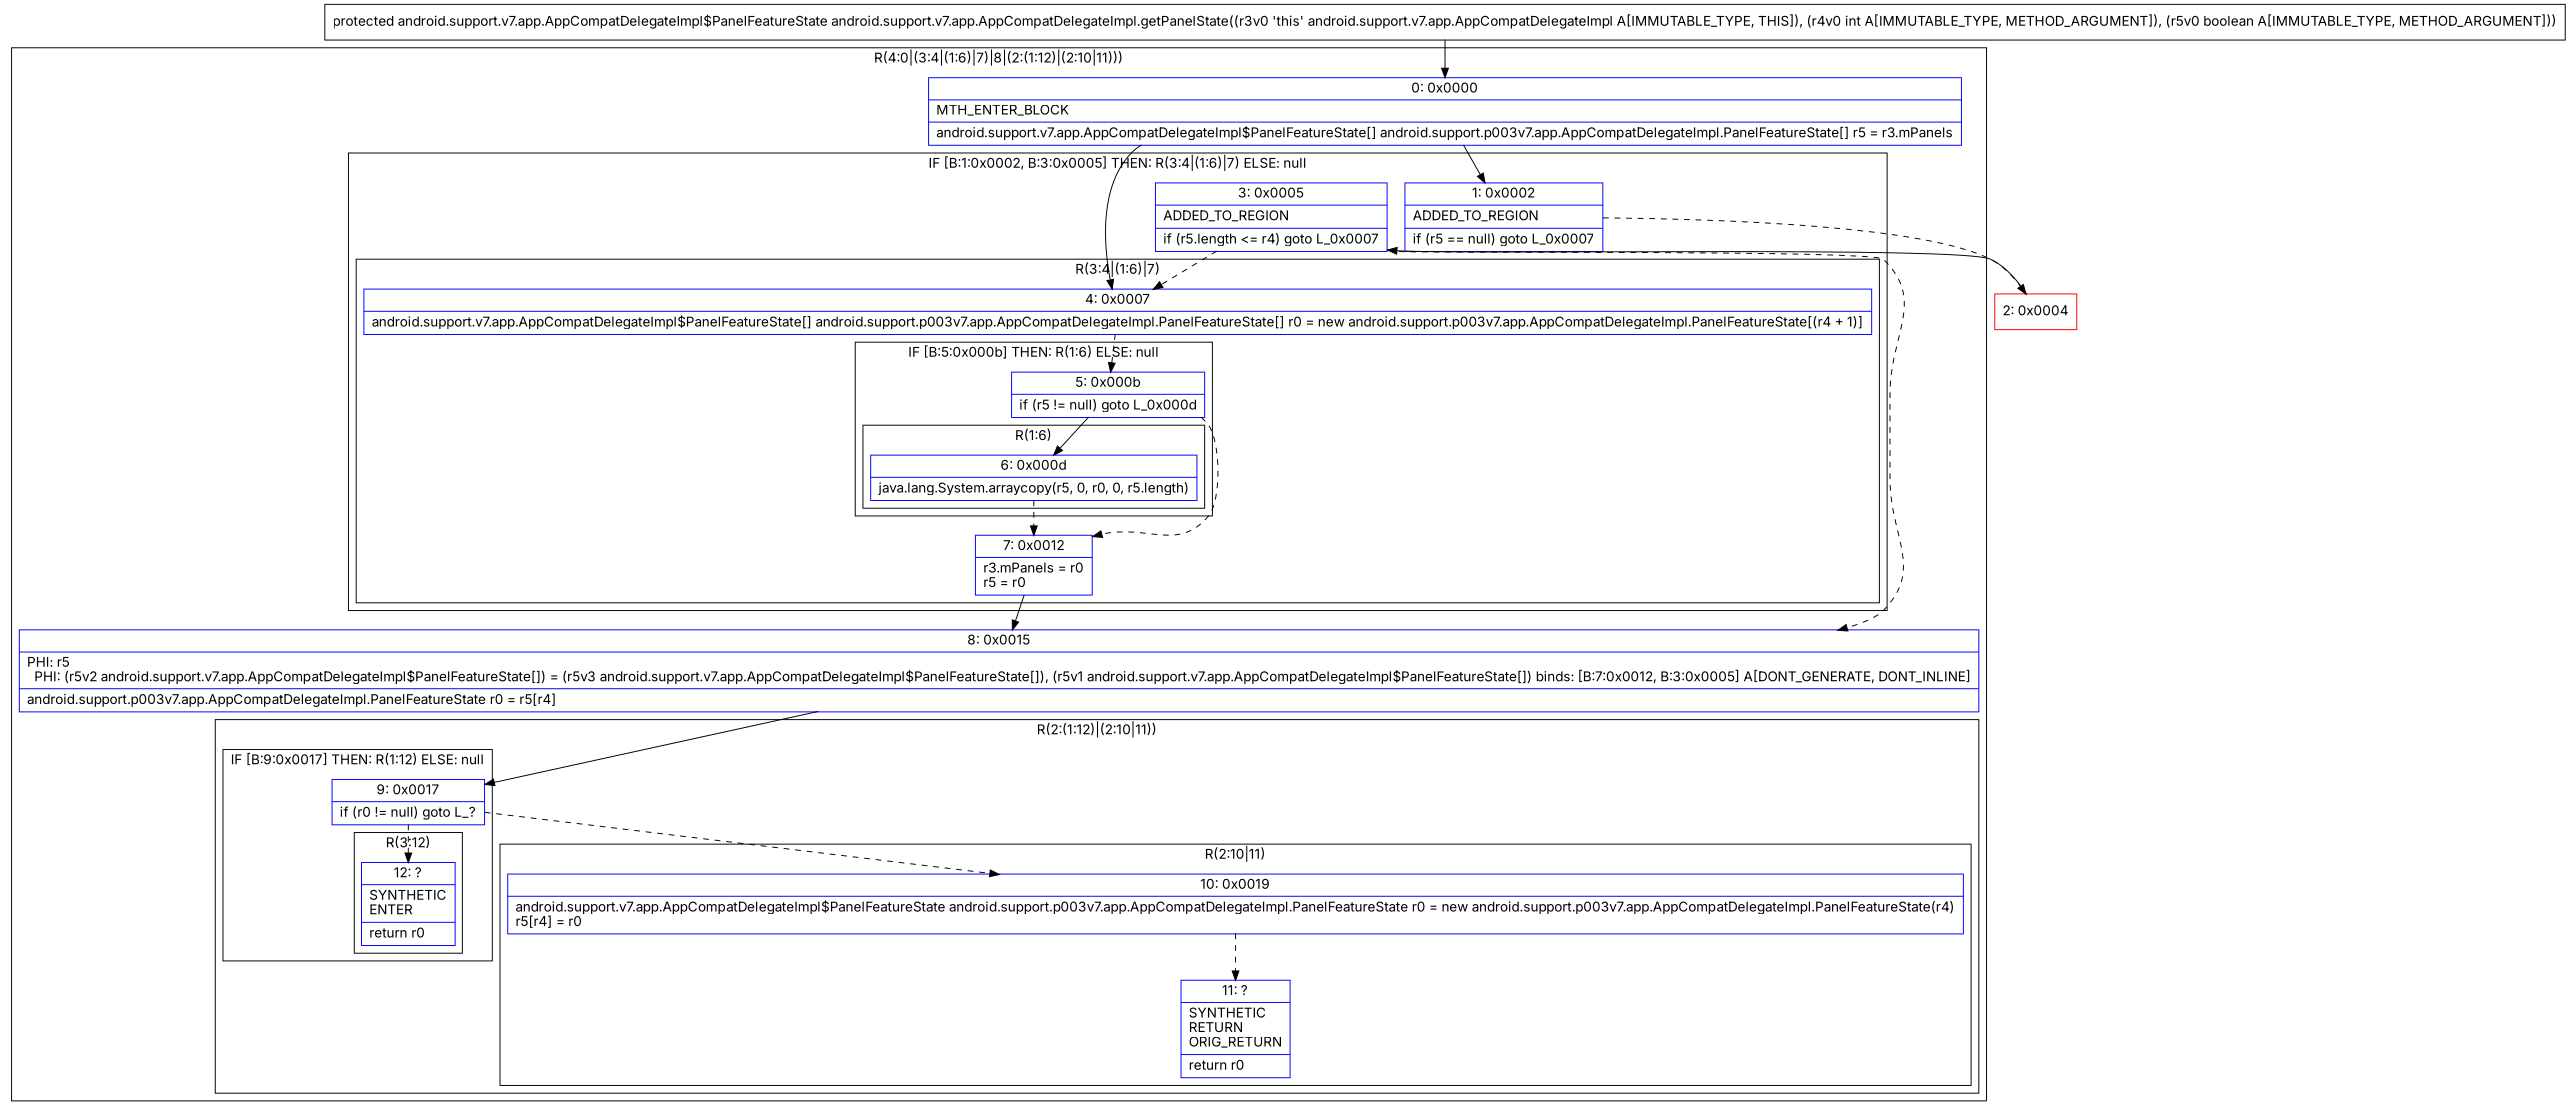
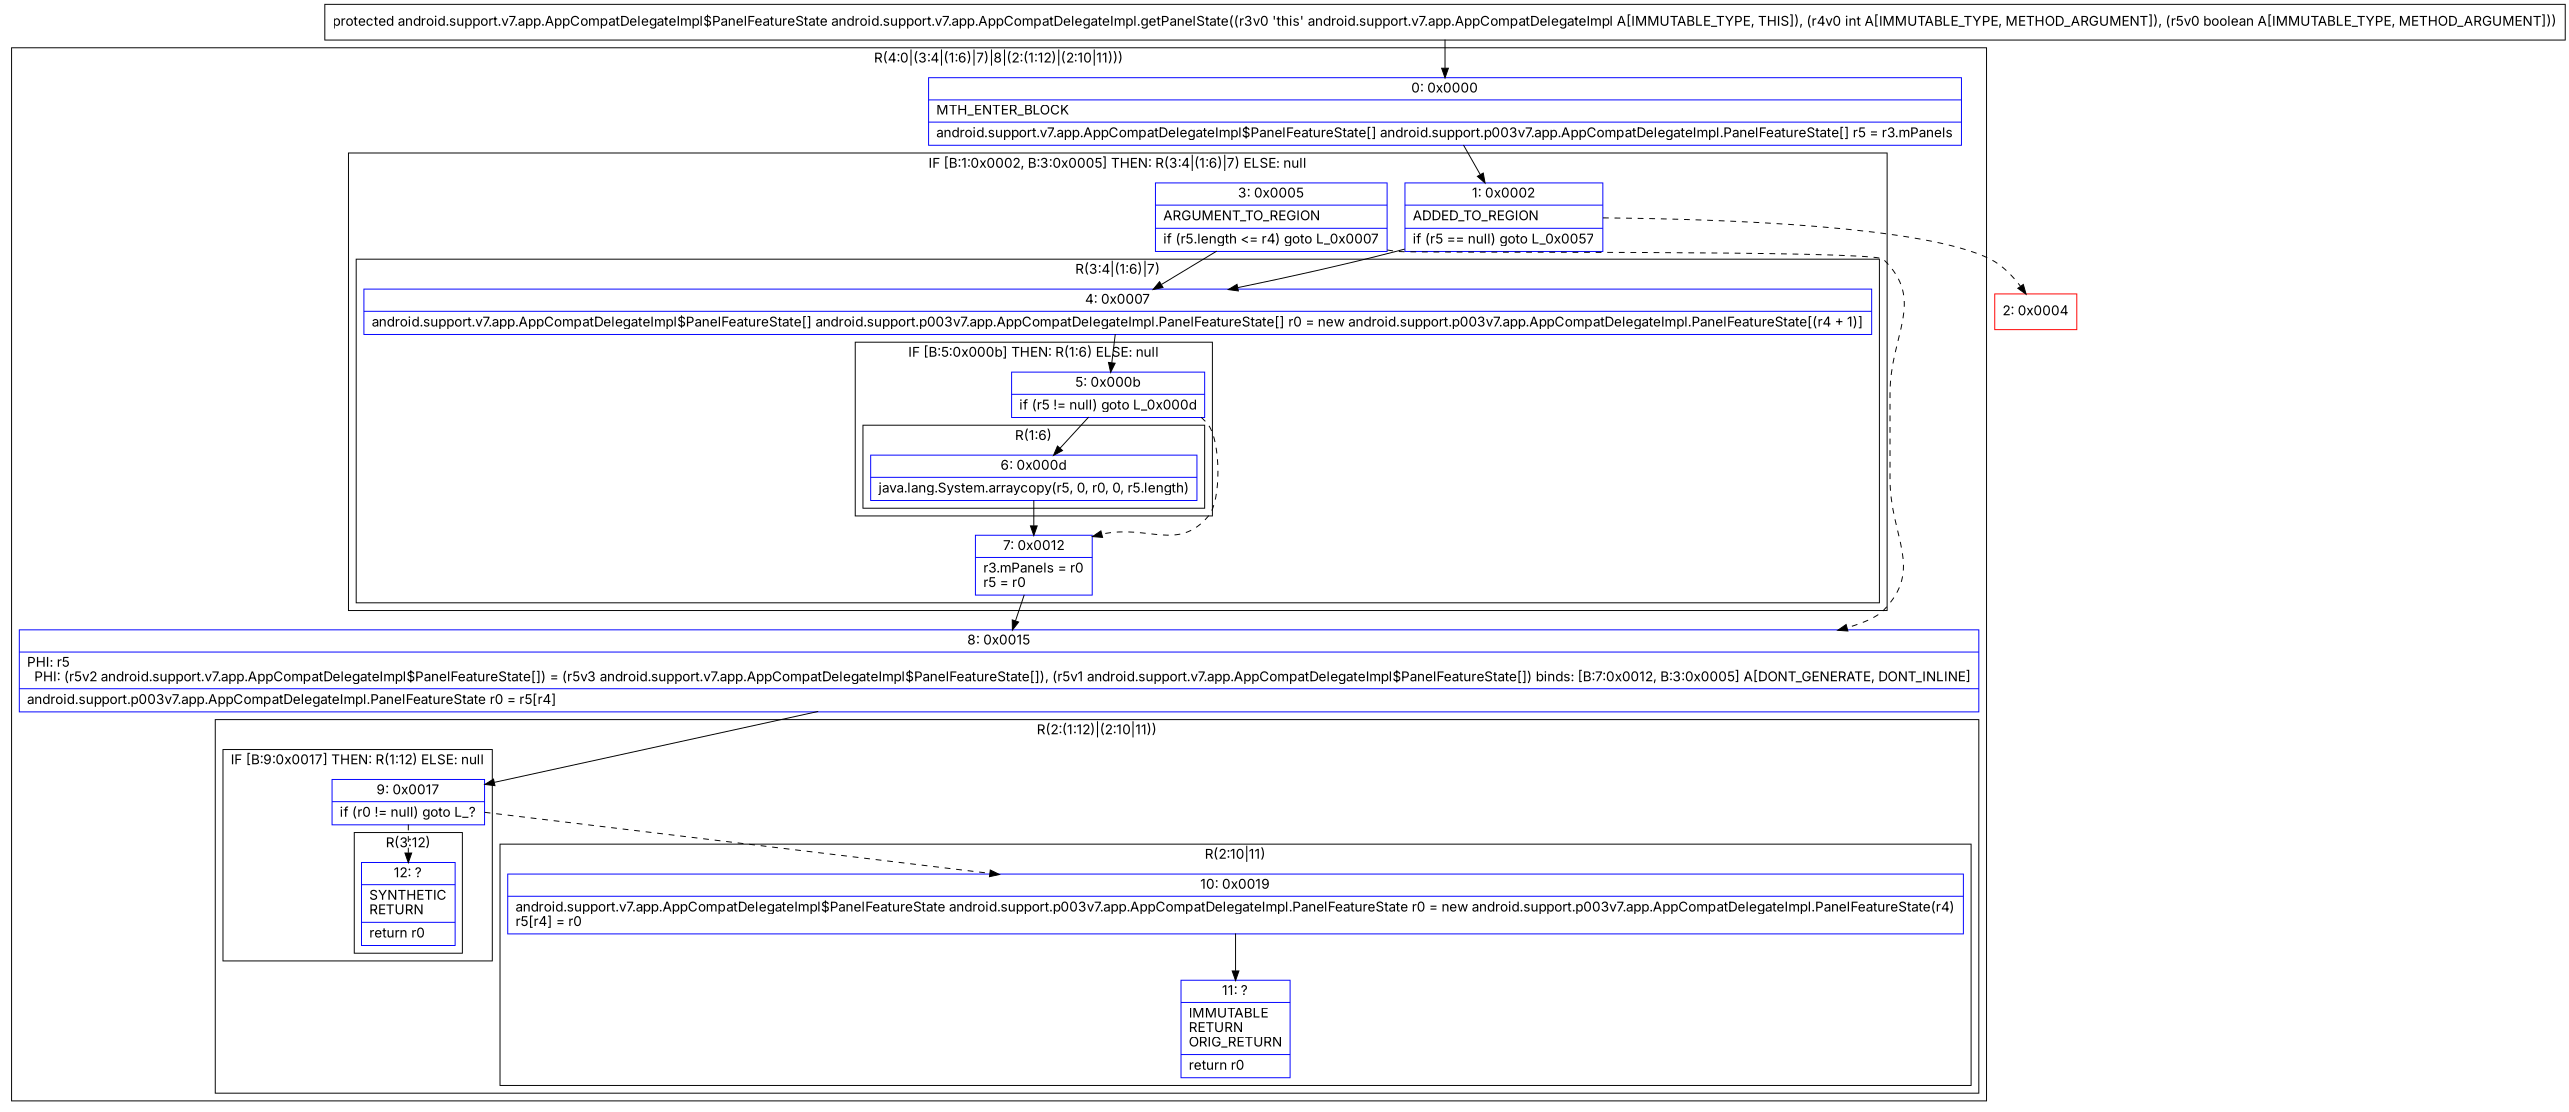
  digraph {
    fontname=Inter
    node [color=blue fontname=Inter shape=record]
    edge [fontname=Inter]
    n1 [label="{6\:\ 0x000d|java.lang.System.arraycopy(r5, 0, r0, 0, r5.length)\l}"]
    n2 [label="{5\:\ 0x000b|if (r5 != null) goto L_0x000d\l}"]
    n3 [label="{4\:\ 0x0007|android.support.v7.app.AppCompatDelegateImpl$PanelFeatureState[] android.support.p003v7.app.AppCompatDelegateImpl.PanelFeatureState[] r0 = new android.support.p003v7.app.AppCompatDelegateImpl.PanelFeatureState[(r4 + 1)]\l}"]
    n4 [label="{7\:\ 0x0012|r3.mPanels = r0\lr5 = r0\l}"]
-   n5 [label="{1\:\ 0x0002|ADDED_TO_REGION\l|if (r5 == null) goto L_0x0007\l}"]
-   n6 [label="{3\:\ 0x0005|ADDED_TO_REGION\l|if (r5.length \<= r4) goto L_0x0007\l}"]
-   n7 [label="{12\:\ ?|SYNTHETIC\lENTER\l|return r0\l}"]
+   n5 [label="{1\:\ 0x0002|ADDED_TO_REGION\l|if (r5 == null) goto L_0x0057\l}"]
+   n6 [label="{3\:\ 0x0005|ARGUMENT_TO_REGION\l|if (r5.length \<= r4) goto L_0x0007\l}"]
+   n7 [label="{12\:\ ?|SYNTHETIC\lRETURN\l|return r0\l}"]
    n8 [label="{9\:\ 0x0017|if (r0 != null) goto L_?\l}"]
    n9 [label="{10\:\ 0x0019|android.support.v7.app.AppCompatDelegateImpl$PanelFeatureState android.support.p003v7.app.AppCompatDelegateImpl.PanelFeatureState r0 = new android.support.p003v7.app.AppCompatDelegateImpl.PanelFeatureState(r4)\lr5[r4] = r0\l}"]
-   n10 [label="{11\:\ ?|SYNTHETIC\lRETURN\lORIG_RETURN\l|return r0\l}"]
+   n10 [label="{11\:\ ?|IMMUTABLE\lRETURN\lORIG_RETURN\l|return r0\l}"]
    n11 [label="{0\:\ 0x0000|MTH_ENTER_BLOCK\l|android.support.v7.app.AppCompatDelegateImpl$PanelFeatureState[] android.support.p003v7.app.AppCompatDelegateImpl.PanelFeatureState[] r5 = r3.mPanels\l}"]
    n12 [label="{8\:\ 0x0015|PHI: r5 \l  PHI: (r5v2 android.support.v7.app.AppCompatDelegateImpl$PanelFeatureState[]) = (r5v3 android.support.v7.app.AppCompatDelegateImpl$PanelFeatureState[]), (r5v1 android.support.v7.app.AppCompatDelegateImpl$PanelFeatureState[]) binds: [B:7:0x0012, B:3:0x0005] A[DONT_GENERATE, DONT_INLINE]\l|android.support.p003v7.app.AppCompatDelegateImpl.PanelFeatureState r0 = r5[r4]\l}"]
    n13 [color=red label="{2\:\ 0x0004}"]
    n14 [label="{protected android.support.v7.app.AppCompatDelegateImpl$PanelFeatureState android.support.v7.app.AppCompatDelegateImpl.getPanelState((r3v0 'this' android.support.v7.app.AppCompatDelegateImpl A[IMMUTABLE_TYPE, THIS]), (r4v0 int A[IMMUTABLE_TYPE, METHOD_ARGUMENT]), (r5v0 boolean A[IMMUTABLE_TYPE, METHOD_ARGUMENT])) }" color=""]
    subgraph cluster_1 {
      label="R(4:0|(3:4|(1:6)|7)|8|(2:(1:12)|(2:10|11)))"
      n11
      n12
      subgraph cluster_2 {
        label="IF [B:1:0x0002, B:3:0x0005] THEN: R(3:4|(1:6)|7) ELSE: null"
        n5
        n6
        subgraph cluster_3 {
          label="R(3:4|(1:6)|7)"
          n3
          n4
          subgraph cluster_4 {
            label="IF [B:5:0x000b] THEN: R(1:6) ELSE: null"
            n2
            subgraph cluster_5 {
              label="R(1:6)"
              n1
            }
          }
        }
      }
      subgraph cluster_6 {
        label="R(2:(1:12)|(2:10|11))"
        subgraph cluster_7 {
          label="IF [B:9:0x0017] THEN: R(1:12) ELSE: null"
          n8
          subgraph cluster_8 {
            label="R(3:12)"
            n7
          }
        }
        subgraph cluster_9 {
          label="R(2:10|11)"
          n9
          n10
        }
      }
    }
-   n1 -> n4 [style=dashed]
+   n1 -> n4
    n2 -> n1
    n2 -> n4 [style=dashed]
-   n3 -> n2 [style=dashed]
+   n3 -> n2
    n4 -> n12
-   n11 -> n3
+   n5 -> n3
    n5 -> n13 [style=dashed]
-   n6 -> n3 [style=dashed]
+   n6 -> n3
    n6 -> n12 [style=dashed]
    n8 -> n7 [style=dashed]
    n8 -> n9 [style=dashed]
-   n9 -> n10 [style=dashed]
+   n9 -> n10
    n11 -> n5
    n12 -> n8
-   n13 -> n6
    n14 -> n11
  }
